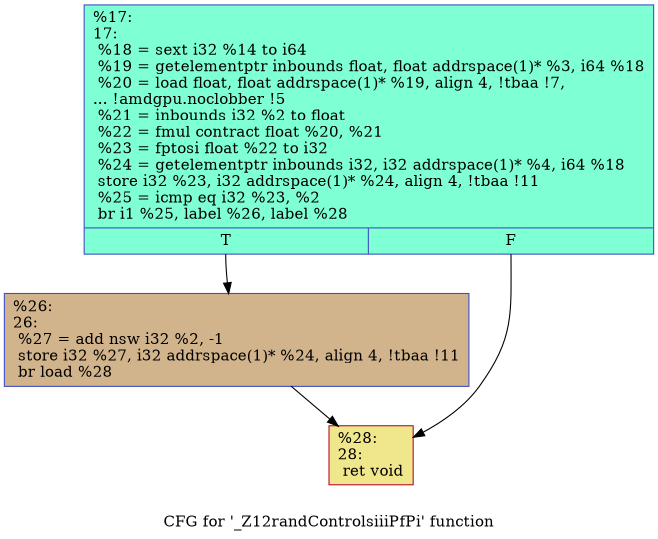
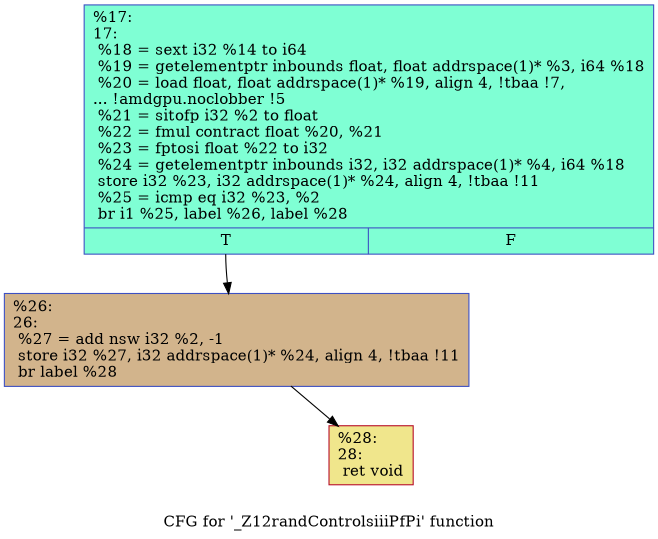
  digraph {
    label="CFG for '_Z12randControlsiiiPfPi' function"
    node [color="#3d50c3ff" shape=record style=filled]
    edge [tailport=s0]
-   n1 [fillcolor=aquamarine label="{%17:\l17:                                               \l  %18 = sext i32 %14 to i64\l  %19 = getelementptr inbounds float, float addrspace(1)* %3, i64 %18\l  %20 = load float, float addrspace(1)* %19, align 4, !tbaa !7,\l... !amdgpu.noclobber !5\l  %21 = inbounds i32 %2 to float\l  %22 = fmul contract float %20, %21\l  %23 = fptosi float %22 to i32\l  %24 = getelementptr inbounds i32, i32 addrspace(1)* %4, i64 %18\l  store i32 %23, i32 addrspace(1)* %24, align 4, !tbaa !11\l  %25 = icmp eq i32 %23, %2\l  br i1 %25, label %26, label %28\l|{<s0>T|<s1>F}}"]
+   n1 [fillcolor=aquamarine label="{%17:\l17:                                               \l  %18 = sext i32 %14 to i64\l  %19 = getelementptr inbounds float, float addrspace(1)* %3, i64 %18\l  %20 = load float, float addrspace(1)* %19, align 4, !tbaa !7,\l... !amdgpu.noclobber !5\l  %21 = sitofp i32 %2 to float\l  %22 = fmul contract float %20, %21\l  %23 = fptosi float %22 to i32\l  %24 = getelementptr inbounds i32, i32 addrspace(1)* %4, i64 %18\l  store i32 %23, i32 addrspace(1)* %24, align 4, !tbaa !11\l  %25 = icmp eq i32 %23, %2\l  br i1 %25, label %26, label %28\l|{<s0>T|<s1>F}}"]
    n2 [color="#b70d28ff" fillcolor=khaki label="{%28:\l28:                                               \l  ret void\l}"]
-   n3 [fillcolor=tan label="{%26:\l26:                                               \l  %27 = add nsw i32 %2, -1\l  store i32 %27, i32 addrspace(1)* %24, align 4, !tbaa !11\l  br load %28\l}"]
-   n1 -> n2 [tailport=s1]
+   n3 [fillcolor=tan label="{%26:\l26:                                               \l  %27 = add nsw i32 %2, -1\l  store i32 %27, i32 addrspace(1)* %24, align 4, !tbaa !11\l  br label %28\l}"]
    n1 -> n3
    n3 -> n2
  }
